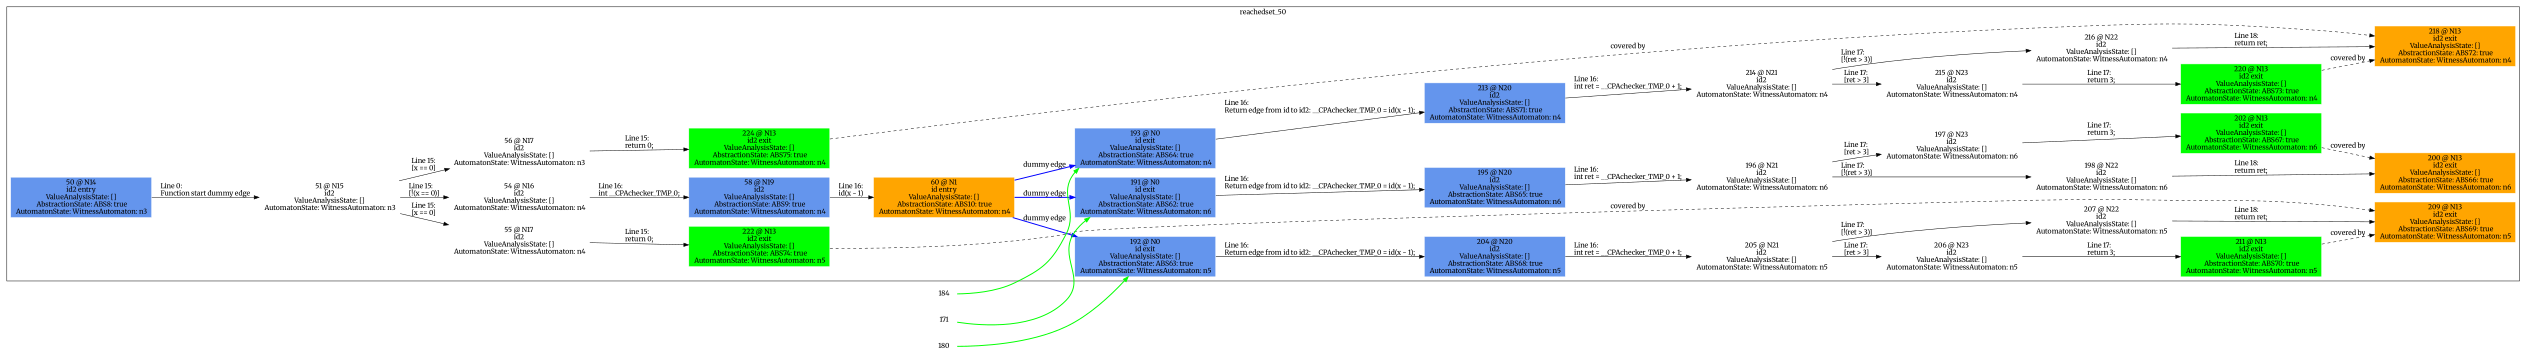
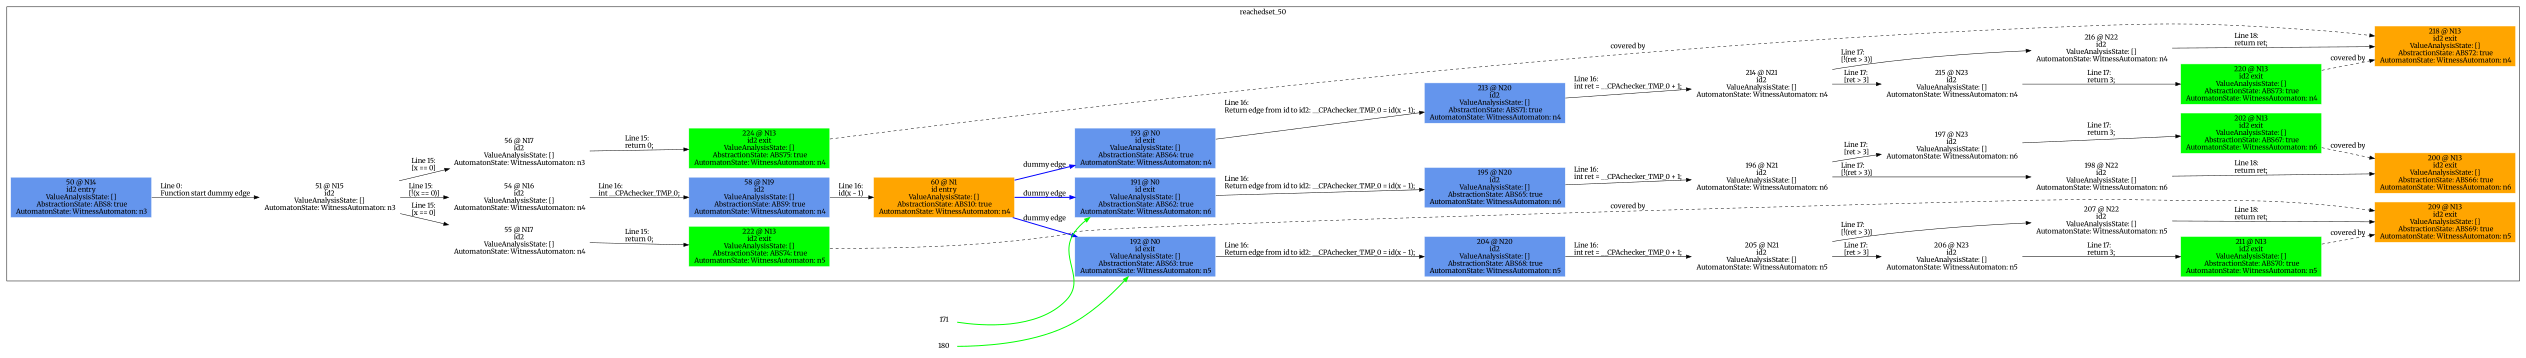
  digraph {
    fontname=Merriweather
    rankdir=LR
    node [color=white fontname=Merriweather shape=box style=filled]
    edge [fontname=Merriweather]
    n1 [fillcolor=cornflowerblue label="50 @ N14\nid2 entry\nValueAnalysisState: []\n AbstractionState: ABS8: true\n AutomatonState: WitnessAutomaton: n3\n"]
    n2 [label="51 @ N15\nid2\nValueAnalysisState: []\n AutomatonState: WitnessAutomaton: n3\n"]
    n3 [label="56 @ N17\nid2\nValueAnalysisState: []\n AutomatonState: WitnessAutomaton: n3\n"]
    n4 [label="55 @ N17\nid2\nValueAnalysisState: []\n AutomatonState: WitnessAutomaton: n4\n"]
    n5 [label="54 @ N16\nid2\nValueAnalysisState: []\n AutomatonState: WitnessAutomaton: n4\n"]
    n6 [fillcolor=green label="224 @ N13\nid2 exit\nValueAnalysisState: []\n AbstractionState: ABS75: true\n AutomatonState: WitnessAutomaton: n4\n"]
    n7 [fillcolor=orange label="218 @ N13\nid2 exit\nValueAnalysisState: []\n AbstractionState: ABS72: true\n AutomatonState: WitnessAutomaton: n4\n"]
    n8 [fillcolor=green label="222 @ N13\nid2 exit\nValueAnalysisState: []\n AbstractionState: ABS74: true\n AutomatonState: WitnessAutomaton: n5\n"]
    n9 [fillcolor=orange label="209 @ N13\nid2 exit\nValueAnalysisState: []\n AbstractionState: ABS69: true\n AutomatonState: WitnessAutomaton: n5\n"]
    n10 [fillcolor=cornflowerblue label="58 @ N19\nid2\nValueAnalysisState: []\n AbstractionState: ABS9: true\n AutomatonState: WitnessAutomaton: n4\n"]
    n11 [fillcolor=orange label="60 @ N1\nid entry\nValueAnalysisState: []\n AbstractionState: ABS10: true\n AutomatonState: WitnessAutomaton: n4\n"]
    n12 [fillcolor=cornflowerblue label="193 @ N0\nid exit\nValueAnalysisState: []\n AbstractionState: ABS64: true\n AutomatonState: WitnessAutomaton: n4\n"]
    n13 [fillcolor=cornflowerblue label="192 @ N0\nid exit\nValueAnalysisState: []\n AbstractionState: ABS63: true\n AutomatonState: WitnessAutomaton: n5\n"]
    n14 [fillcolor=cornflowerblue label="191 @ N0\nid exit\nValueAnalysisState: []\n AbstractionState: ABS62: true\n AutomatonState: WitnessAutomaton: n6\n"]
    n15 [fillcolor=cornflowerblue label="213 @ N20\nid2\nValueAnalysisState: []\n AbstractionState: ABS71: true\n AutomatonState: WitnessAutomaton: n4\n"]
    n16 [label="214 @ N21\nid2\nValueAnalysisState: []\n AutomatonState: WitnessAutomaton: n4\n"]
    n17 [label="216 @ N22\nid2\nValueAnalysisState: []\n AutomatonState: WitnessAutomaton: n4\n"]
    n18 [label="215 @ N23\nid2\nValueAnalysisState: []\n AutomatonState: WitnessAutomaton: n4\n"]
    n19 [fillcolor=green label="220 @ N13\nid2 exit\nValueAnalysisState: []\n AbstractionState: ABS73: true\n AutomatonState: WitnessAutomaton: n4\n"]
    n20 [fillcolor=cornflowerblue label="204 @ N20\nid2\nValueAnalysisState: []\n AbstractionState: ABS68: true\n AutomatonState: WitnessAutomaton: n5\n"]
    n21 [label="205 @ N21\nid2\nValueAnalysisState: []\n AutomatonState: WitnessAutomaton: n5\n"]
    n22 [label="207 @ N22\nid2\nValueAnalysisState: []\n AutomatonState: WitnessAutomaton: n5\n"]
    n23 [label="206 @ N23\nid2\nValueAnalysisState: []\n AutomatonState: WitnessAutomaton: n5\n"]
    n24 [fillcolor=green label="211 @ N13\nid2 exit\nValueAnalysisState: []\n AbstractionState: ABS70: true\n AutomatonState: WitnessAutomaton: n5\n"]
    n25 [fillcolor=cornflowerblue label="195 @ N20\nid2\nValueAnalysisState: []\n AbstractionState: ABS65: true\n AutomatonState: WitnessAutomaton: n6\n"]
    n26 [label="196 @ N21\nid2\nValueAnalysisState: []\n AutomatonState: WitnessAutomaton: n6\n"]
    n27 [label="198 @ N22\nid2\nValueAnalysisState: []\n AutomatonState: WitnessAutomaton: n6\n"]
    n28 [label="197 @ N23\nid2\nValueAnalysisState: []\n AutomatonState: WitnessAutomaton: n6\n"]
    n29 [fillcolor=orange label="200 @ N13\nid2 exit\nValueAnalysisState: []\n AbstractionState: ABS66: true\n AutomatonState: WitnessAutomaton: n6\n"]
    n30 [fillcolor=green label="202 @ N13\nid2 exit\nValueAnalysisState: []\n AbstractionState: ABS67: true\n AutomatonState: WitnessAutomaton: n6\n"]
-   184
    171
    180
    subgraph cluster_1 {
      label=reachedset_50
      n1
      n2
      n3
      n4
      n5
      n6
      n7
      n8
      n9
      n10
      n11
      n12
      n13
      n14
      n15
      n16
      n17
      n18
      n19
      n20
      n21
      n22
      n23
      n24
      n25
      n26
      n27
      n28
      n29
      n30
    }
    n1 -> n2 [label="Line 0: \lFunction start dummy edge\l"]
    n2 -> n3 [label="Line 15: \l[x == 0]\l"]
    n2 -> n4 [label="Line 15: \l[x == 0]\l"]
    n2 -> n5 [label="Line 15: \l[!(x == 0)]\l"]
    n3 -> n6 [label="Line 15: \lreturn 0;\l"]
    n4 -> n8 [label="Line 15: \lreturn 0;\l"]
    n5 -> n10 [label="Line 16: \lint __CPAchecker_TMP_0;\l"]
    n6 -> n7 [label="covered by" style=dashed weight=0]
    n8 -> n9 [label="covered by" style=dashed weight=0]
    n10 -> n11 [label="Line 16: \lid(x - 1)\l"]
    n11 -> n12 [color=blue label="dummy edge" style=bold]
    n11 -> n13 [color=blue label="dummy edge" style=bold]
    n11 -> n14 [color=blue label="dummy edge" style=bold]
    n12 -> n15 [label="Line 16: \lReturn edge from id to id2: __CPAchecker_TMP_0 = id(x - 1);\l"]
    n13 -> n20 [label="Line 16: \lReturn edge from id to id2: __CPAchecker_TMP_0 = id(x - 1);\l"]
    n14 -> n25 [label="Line 16: \lReturn edge from id to id2: __CPAchecker_TMP_0 = id(x - 1);\l"]
    n15 -> n16 [label="Line 16: \lint ret = __CPAchecker_TMP_0 + 1;\l"]
    n16 -> n17 [label="Line 17: \l[!(ret > 3)]\l"]
    n16 -> n18 [label="Line 17: \l[ret > 3]\l"]
    n17 -> n7 [label="Line 18: \lreturn ret;\l"]
    n18 -> n19 [label="Line 17: \lreturn 3;\l"]
    n19 -> n7 [label="covered by" style=dashed weight=0]
    n20 -> n21 [label="Line 16: \lint ret = __CPAchecker_TMP_0 + 1;\l"]
    n21 -> n22 [label="Line 17: \l[!(ret > 3)]\l"]
    n21 -> n23 [label="Line 17: \l[ret > 3]\l"]
    n22 -> n9 [label="Line 18: \lreturn ret;\l"]
    n23 -> n24 [label="Line 17: \lreturn 3;\l"]
    n24 -> n9 [label="covered by" style=dashed weight=0]
    n25 -> n26 [label="Line 16: \lint ret = __CPAchecker_TMP_0 + 1;\l"]
    n26 -> n27 [label="Line 17: \l[!(ret > 3)]\l"]
    n26 -> n28 [label="Line 17: \l[ret > 3]\l"]
    n27 -> n29 [label="Line 18: \lreturn ret;\l"]
    n28 -> n30 [label="Line 17: \lreturn 3;\l"]
    n30 -> n29 [label="covered by" style=dashed weight=0]
-   184 -> n12 [color=green style=bold]
    171 -> n14 [color=green style=bold]
    180 -> n13 [color=green style=bold]
  }
